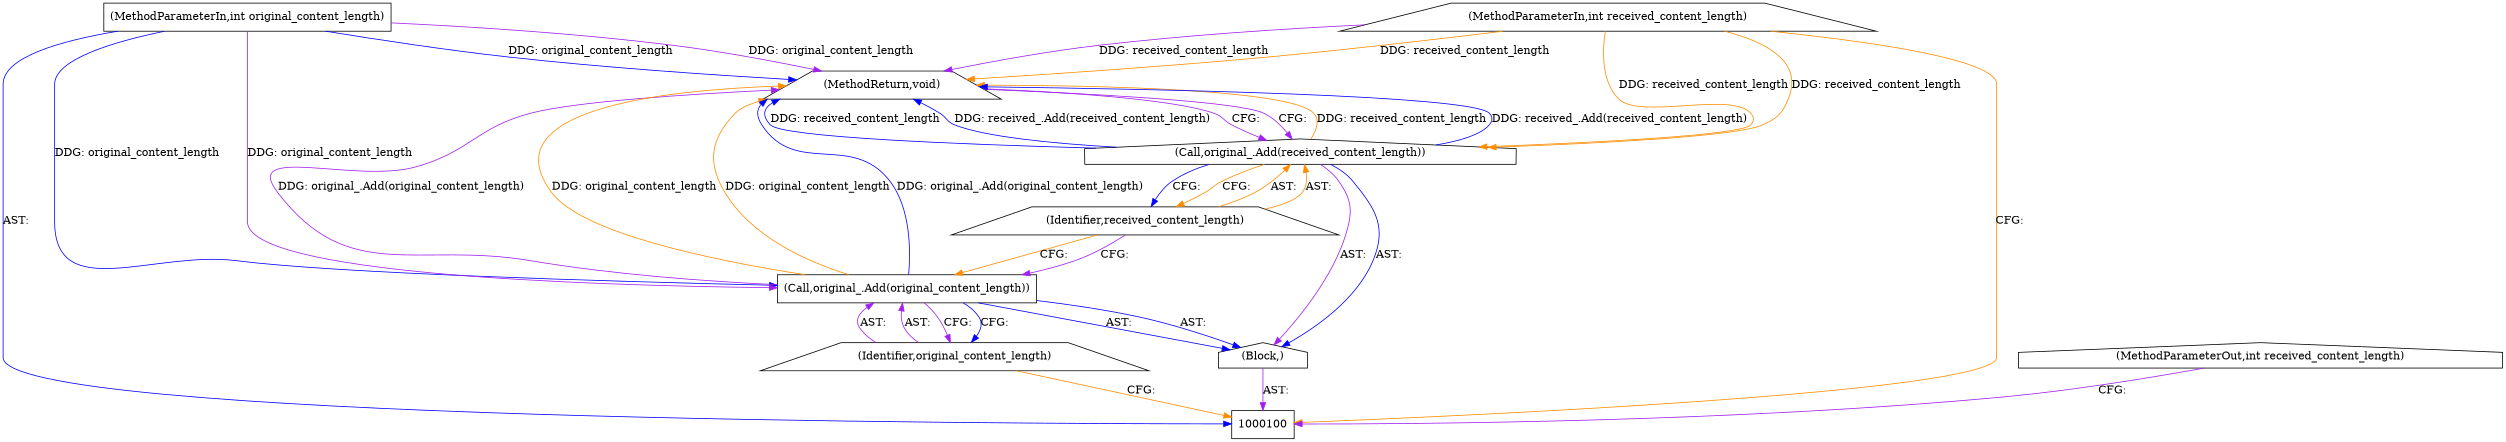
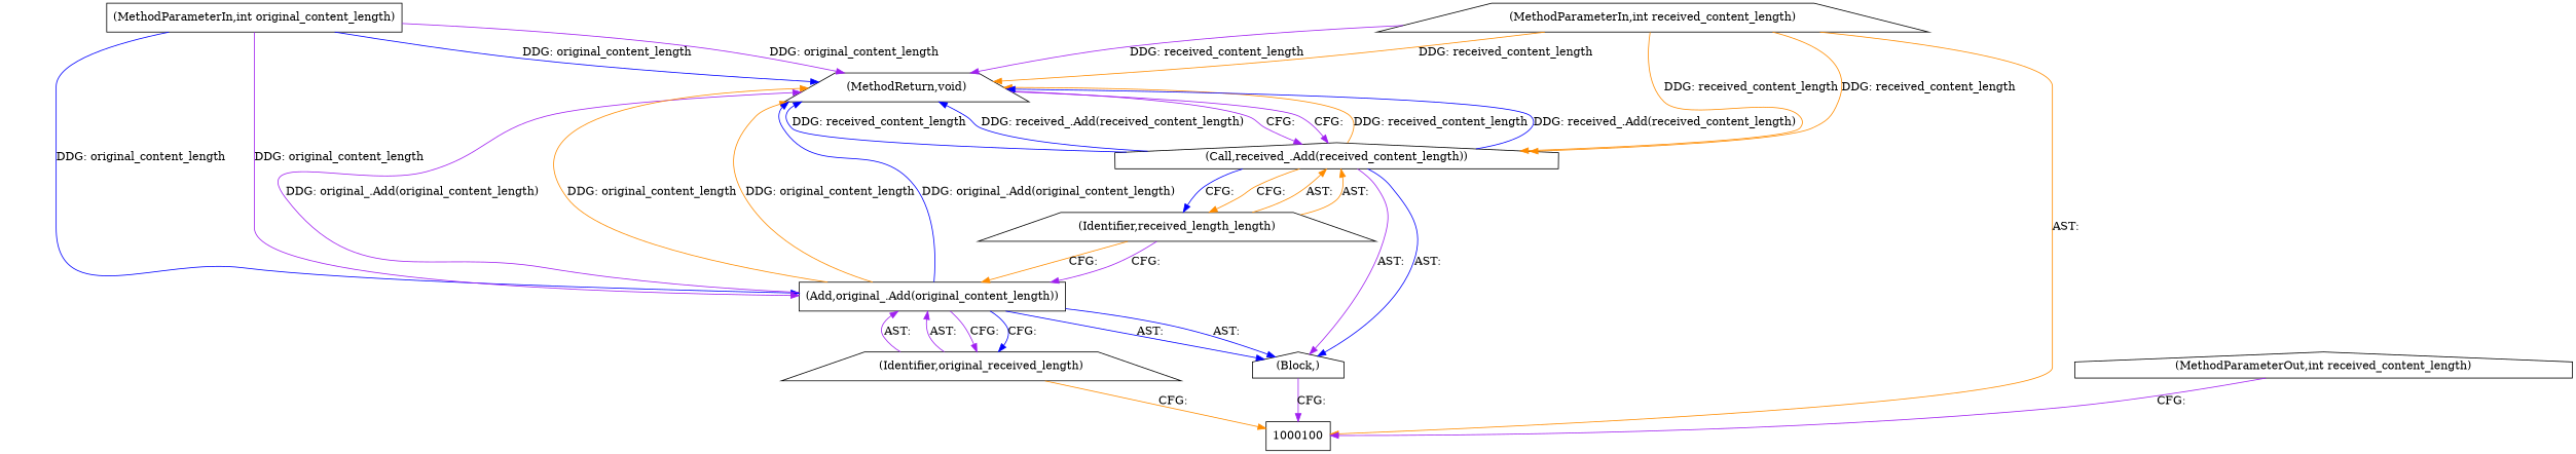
  digraph {
    node [shape=trapezium]
    edge [color=purple]
    n1 [label="(MethodParameterIn,int original_content_length)" shape=box]
    n2 [label="(MethodReturn,void)"]
-   n3 [label="(Call,original_.Add(original_content_length))" shape=box]
+   n3 [label="(Add,original_.Add(original_content_length))" shape=box]
    1000100 [shape=box]
-   n5 [label="(Call,original_.Add(received_content_length))" shape=house]
+   n5 [label="(Call,received_.Add(received_content_length))" shape=house]
    n6 [label="(Block,)" shape=house]
-   n7 [label="(Identifier,original_content_length)"]
-   n8 [label="(Identifier,received_content_length)"]
+   n7 [label="(Identifier,original_received_length)"]
+   n8 [label="(Identifier,received_length_length)"]
    n9 [label="(MethodParameterIn,int received_content_length)"]
    n10 [label="(MethodParameterOut,int received_content_length)" shape=house]
    n1 -> n2 [color=blue label="DDG: original_content_length"]
    n1 -> n2 [label="DDG: original_content_length"]
    n1 -> n3 [color=blue label="DDG: original_content_length"]
    n1 -> n3 [label="DDG: original_content_length"]
-   n1 -> 1000100 [color=blue label="AST: "]
    n2 -> n5 [label="CFG: "]
    n2 -> n5 [label="CFG: "]
    n3 -> n2 [label="DDG: original_.Add(original_content_length)"]
    n3 -> n2 [color=darkorange label="DDG: original_content_length"]
    n3 -> n2 [color=blue label="DDG: original_.Add(original_content_length)"]
    n3 -> n2 [color=darkorange label="DDG: original_content_length"]
    n3 -> n6 [color=blue label="AST: "]
    n3 -> n6 [color=blue label="AST: "]
    n3 -> n7 [label="CFG: "]
    n3 -> n7 [color=blue label="CFG: "]
    n5 -> n2 [color=darkorange label="DDG: received_content_length"]
    n5 -> n2 [color=blue label="DDG: received_.Add(received_content_length)"]
    n5 -> n2 [color=blue label="DDG: received_content_length"]
    n5 -> n2 [color=blue label="DDG: received_.Add(received_content_length)"]
    n5 -> n6 [label="AST: "]
    n5 -> n6 [color=blue label="AST: "]
    n5 -> n8 [color=blue label="CFG: "]
    n5 -> n8 [color=darkorange label="CFG: "]
-   n6 -> 1000100 [label="AST: "]
+   n6 -> 1000100 [label="CFG: "]
    n7 -> n3 [label="AST: "]
    n7 -> n3 [label="AST: "]
    n7 -> 1000100 [color=darkorange label="CFG: "]
    n8 -> n3 [color=darkorange label="CFG: "]
    n8 -> n3 [label="CFG: "]
    n8 -> n5 [color=darkorange label="AST: "]
    n8 -> n5 [color=darkorange label="AST: "]
    n9 -> n2 [label="DDG: received_content_length"]
    n9 -> n2 [color=darkorange label="DDG: received_content_length"]
-   n9 -> 1000100 [color=darkorange label="CFG: "]
+   n9 -> 1000100 [color=darkorange label="AST: "]
    n9 -> n5 [color=darkorange label="DDG: received_content_length"]
    n9 -> n5 [color=darkorange label="DDG: received_content_length"]
    n10 -> 1000100 [label="CFG: "]
  }
